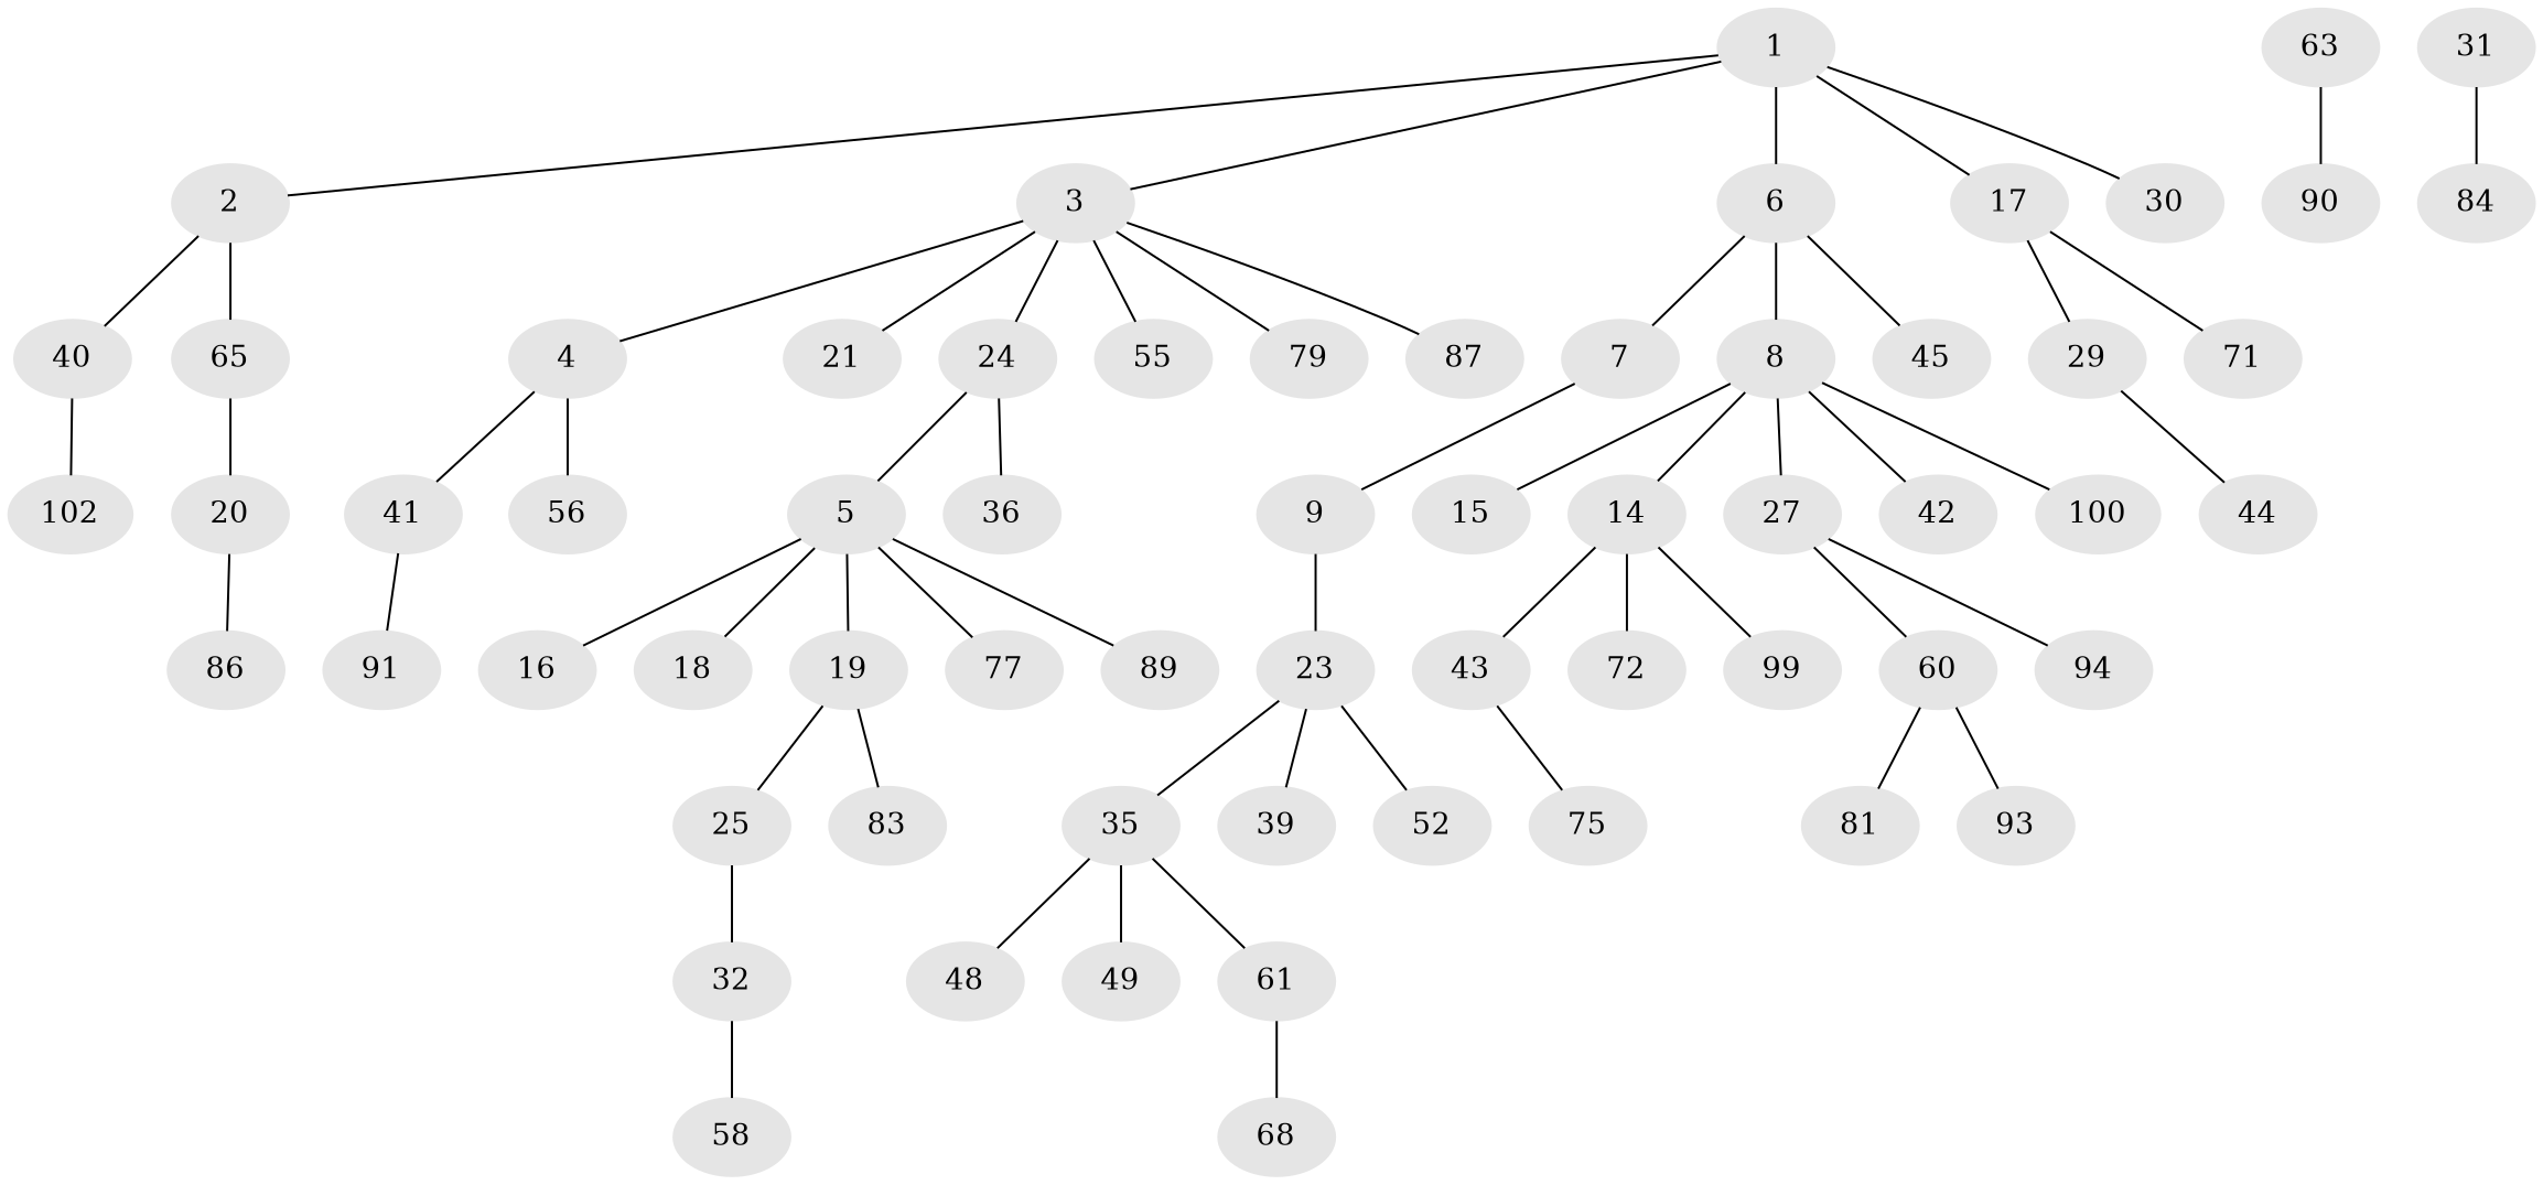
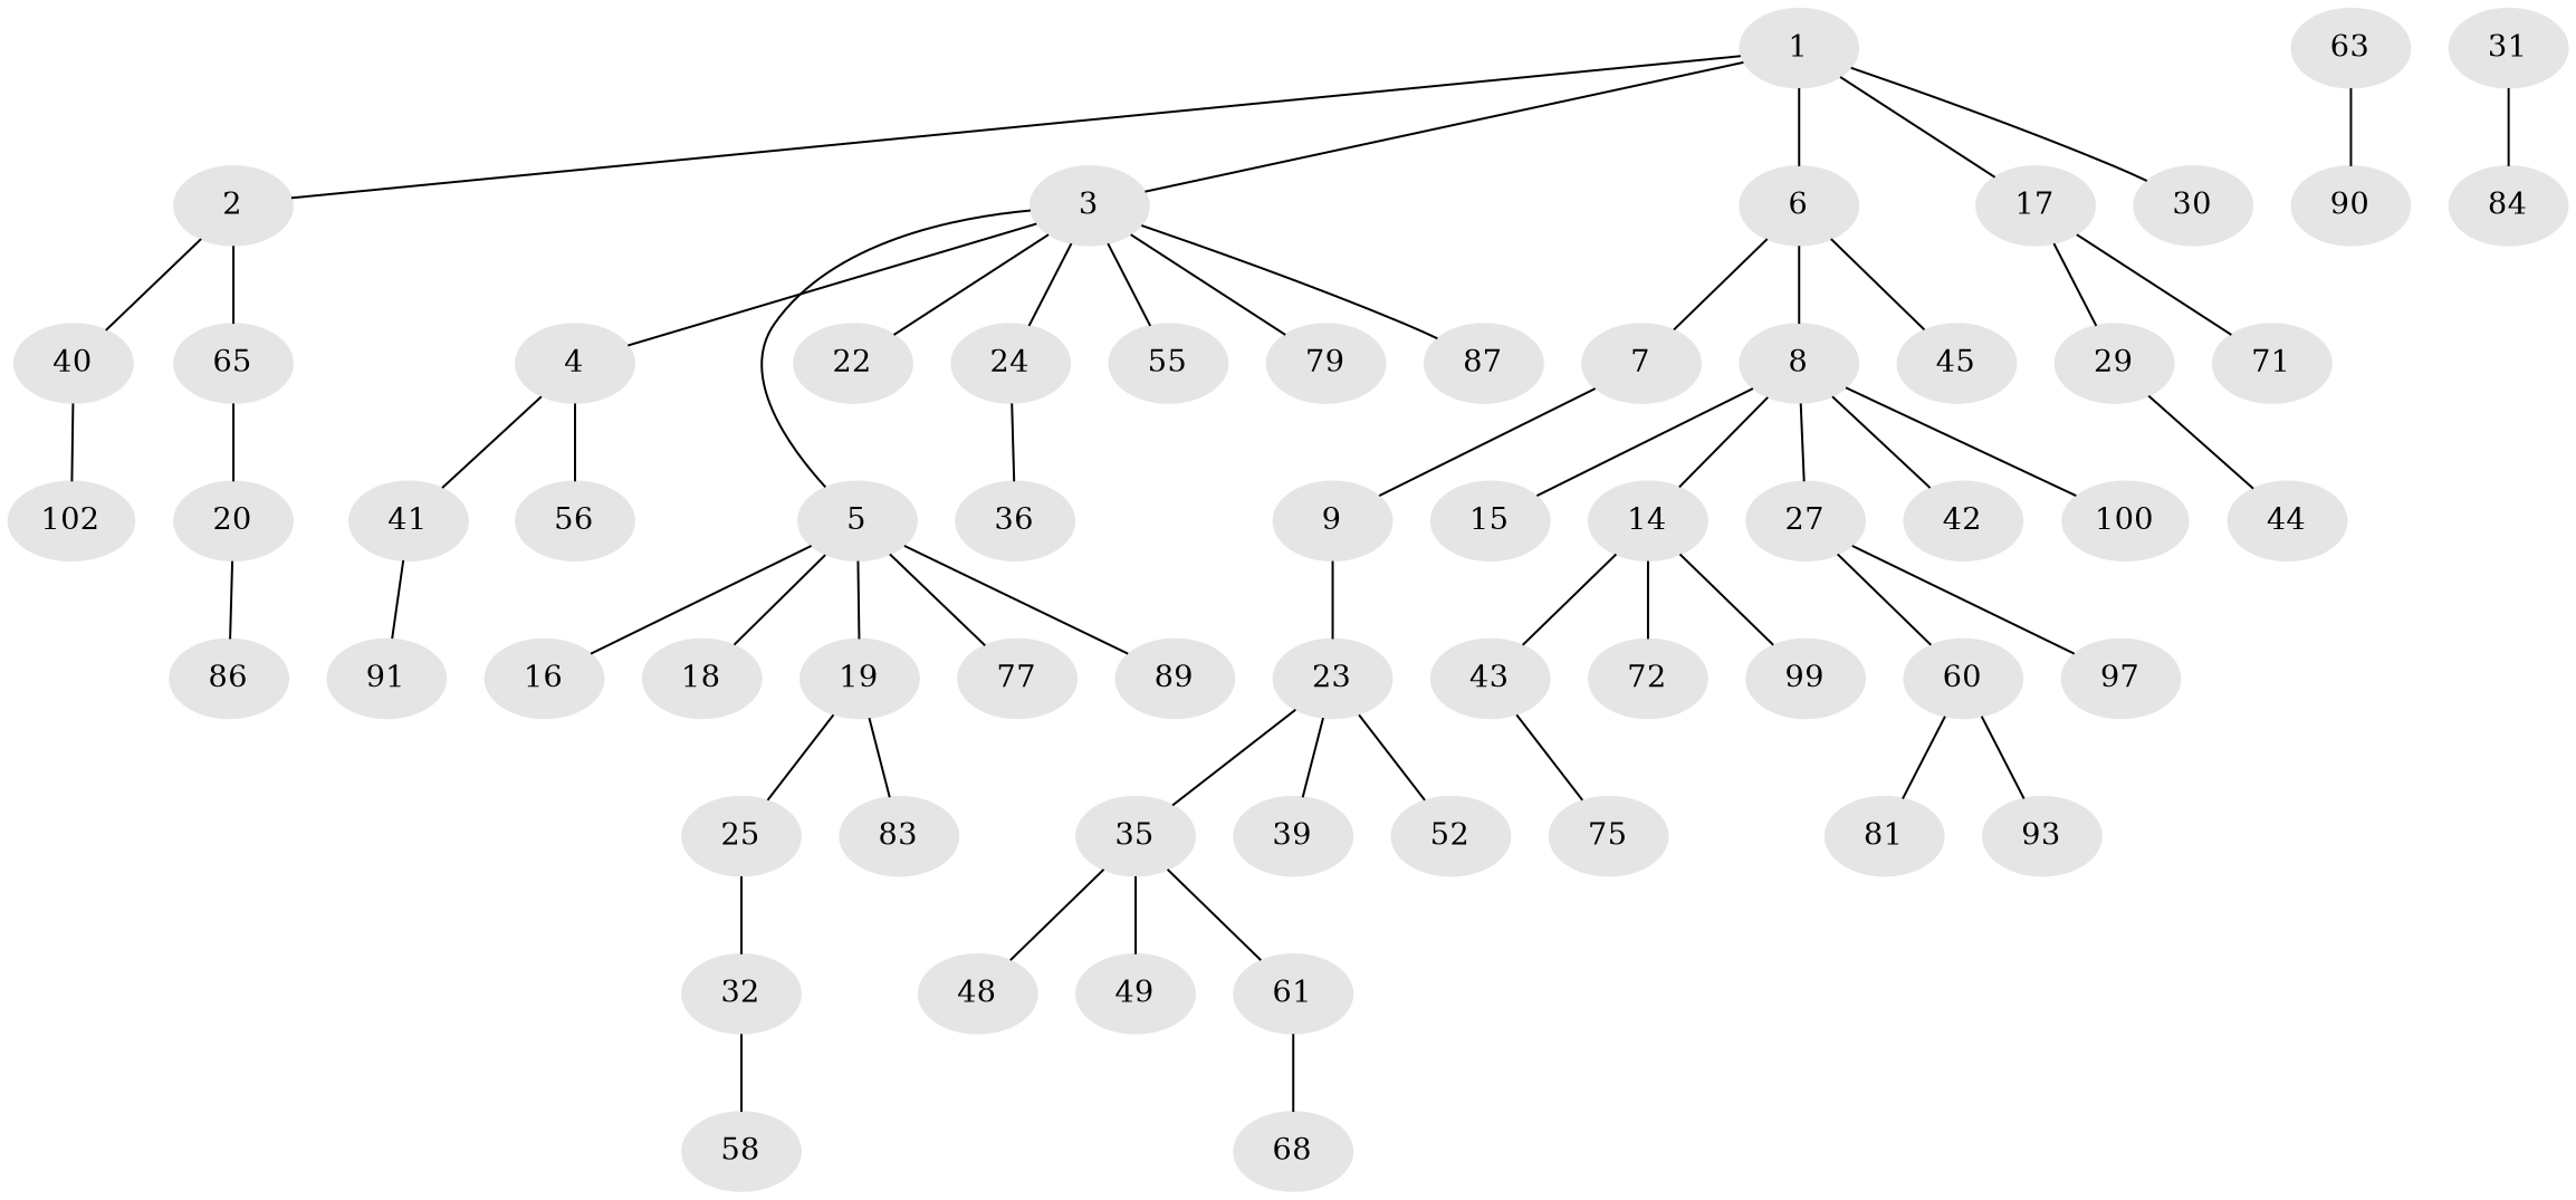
  graph {
    node [color=gray90 style=filled]
    1 [super="+12"]
    2 [super="+64"]
    3 [super="+23"]
    6 [super="+82"]
    17 [super="+78"]
    30 [super="+51"]
    40 [super="+50"]
    65 [super="+66"]
    4 [super="+21"]
    5 [super="+10"]
-   22 [super="+85" label=21]
+   22 [super="+85"]
    24 [super="+80"]
    55
    79
    87
    7 [super="+57"]
    8 [super="+11"]
    45
    29 [super="+70"]
    71
    20 [super="+37"]
    86
    102
    41 [super="+54"]
    56
    16 [super="+76"]
    18
    19 [super="+101"]
    77
    89
    36 [super="+46"]
    91 [super="+92"]
    25
    83
    9 [super="+38"]
    15
    14 [super="+59"]
    27 [super="+88"]
    42
    100
    n41 [label=23 super="+26"]
    43 [super="+74"]
    72
    99
    60 [super="+73"]
-   94
+   94 [label=97]
    35 [super="+67"]
    39
    52
    48
    49 [super="+53"]
    61
    75
    44 [super="+62"]
    63 [super="+97"]
    90
    32 [super="+33"]
    58
    81 [super="+95"]
    93
    31 [super="+34"]
    84 [super="+98"]
    68 [super="+96"]
    1 -- 2
    1 -- 3
    1 -- 6
    1 -- 17
    1 -- 30
    2 -- 40
    2 -- 65
    3 -- 4
-   24 -- 5
+   3 -- 5
    3 -- 22
    3 -- 24
    3 -- 55
    3 -- 79
    3 -- 87
    6 -- 7
    6 -- 8
    6 -- 45
    17 -- 29
    17 -- 71
    40 -- 102
    65 -- 20
    4 -- 41
    4 -- 56
    5 -- 16
    5 -- 18
    5 -- 19
    5 -- 77
    5 -- 89
    24 -- 36
    7 -- 9
    8 -- 15
    8 -- 14
    8 -- 27
    8 -- 42
    8 -- 100
    29 -- 44
    20 -- 86
    41 -- 91
    19 -- 25
    19 -- 83
    25 -- 32
    9 -- n41
    14 -- 43
    14 -- 72
    14 -- 99
    27 -- 60
    27 -- 94
    n41 -- 35
    n41 -- 39
    n41 -- 52
    43 -- 75
    60 -- 81
    60 -- 93
    35 -- 48
    35 -- 49
    35 -- 61
    61 -- 68
    63 -- 90
    32 -- 58
    31 -- 84
  }
